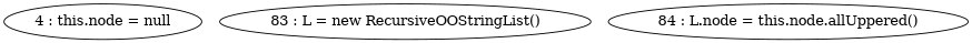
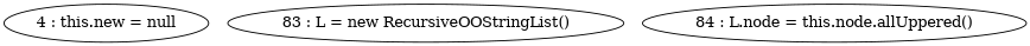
  digraph {
-   "4 : this.node = null"
+   "4 : this.node = null" [label="4 : this.new = null"]
    "83 : L = new RecursiveOOStringList()"
    "84 : L.node = this.node.allUppered()"
  }
